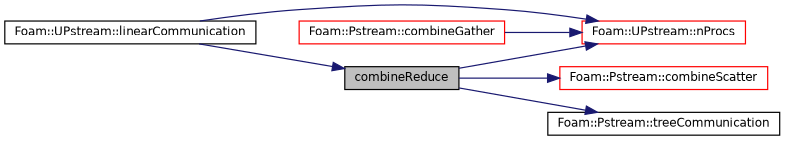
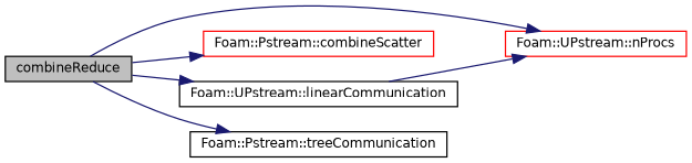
  digraph {
    rankdir=LR
    node [color=black fontname=Helvetica fontsize=10 shape=record]
    edge [color=midnightblue fontname=Helvetica fontsize=10 labelfontname=Helvetica labelfontsize=10 style=solid]
    n1 [fillcolor=grey75 fontcolor=black height=0.2 label=combineReduce style=filled width=0.4]
    n2 [color=red height=0.2 label="Foam::UPstream::nProcs" width=0.4]
    n3 [color=red height=0.2 label="Foam::Pstream::combineScatter" width=0.4]
    n4 [height=0.2 label="Foam::UPstream::linearCommunication" width=0.4]
    n5 [height=0.2 label="Foam::Pstream::treeCommunication" width=0.4]
-   n6 [color=red height=0.2 label="Foam::Pstream::combineGather" width=0.4]
    n1 -> n2
    n1 -> n3
-   n4 -> n1
+   n1 -> n4
    n1 -> n5
    n4 -> n2
-   n6 -> n2
  }
